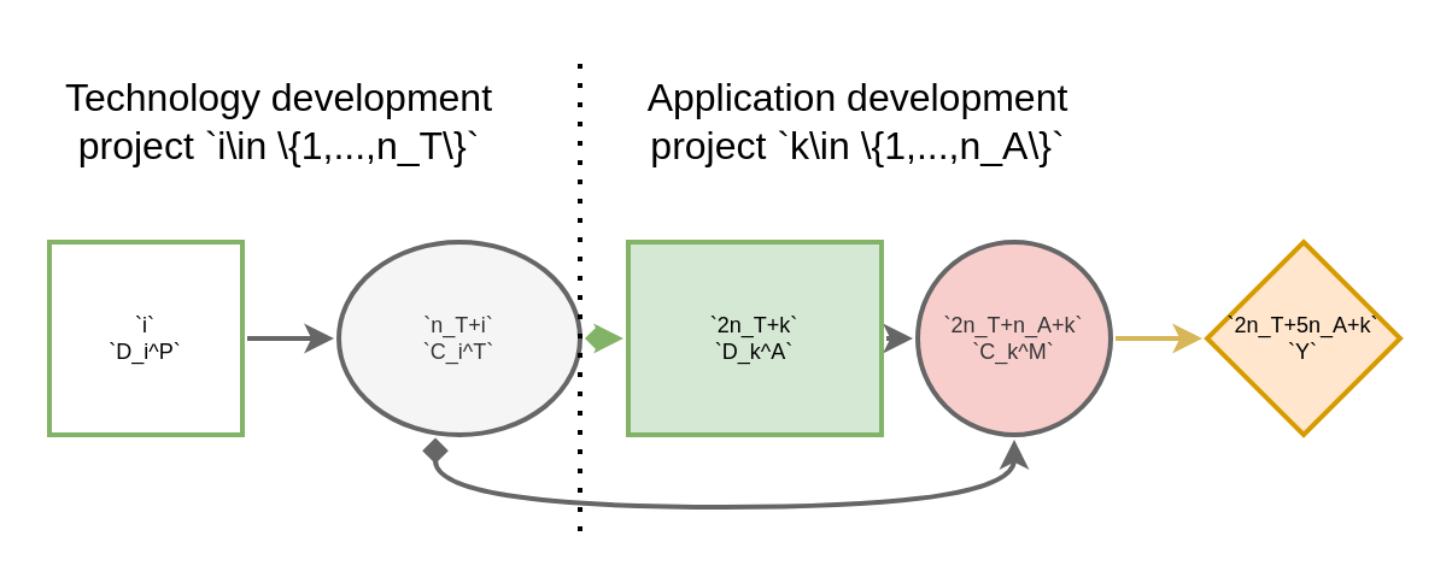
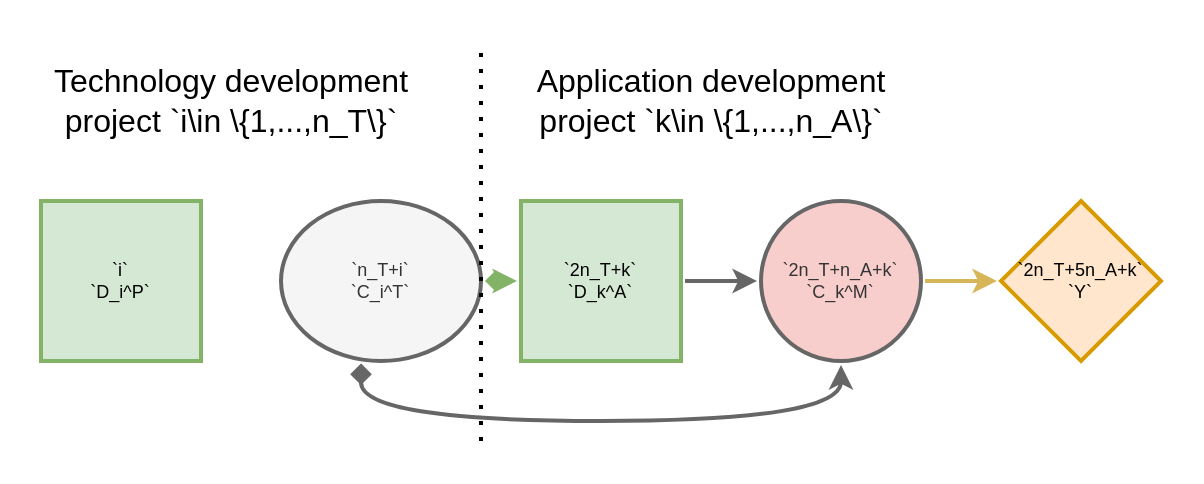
  <mxCell id="0" />
  <mxCell id="1" parent="0" />
- <mxCell id="2" style="rounded=0;orthogonalLoop=1;jettySize=auto;html=1;strokeWidth=2;fillColor=#f5f5f5;strokeColor=#666666;" parent="1" source="3" target="6" edge="1"><mxGeometry relative="1" as="geometry" /></mxCell>
- <mxCell id="3" value="`i`&lt;br style=&quot;font-size: 9px&quot;&gt;`D_i^P`" style="whiteSpace=wrap;html=1;aspect=fixed;fillColor=#ffffff;strokeColor=#82b366;fontSize=9;strokeWidth=2;perimeterSpacing=2;" parent="1" vertex="1"><mxGeometry x="20" y="100" width="80" height="80" as="geometry" /></mxCell>
+ <mxCell id="3" value="`i`&lt;br style=&quot;font-size: 9px&quot;&gt;`D_i^P`" style="whiteSpace=wrap;html=1;aspect=fixed;fillColor=#d5e8d4;strokeColor=#82b366;fontSize=9;strokeWidth=2;perimeterSpacing=2;" parent="1" vertex="1"><mxGeometry x="20" y="100" width="80" height="80" as="geometry" /></mxCell>
  <mxCell id="4" style="edgeStyle=none;rounded=0;orthogonalLoop=1;jettySize=auto;html=1;startArrow=diamond;startFill=1;strokeWidth=2;fillColor=#d5e8d4;strokeColor=#82b366;" parent="1" source="6" target="9" edge="1"><mxGeometry relative="1" as="geometry" /></mxCell>
  <mxCell id="5" style="edgeStyle=orthogonalEdgeStyle;curved=1;rounded=0;orthogonalLoop=1;jettySize=auto;html=1;entryX=0.5;entryY=1;entryDx=0;entryDy=0;startArrow=diamond;startFill=1;strokeWidth=2;fillColor=#f5f5f5;strokeColor=#666666;" parent="1" source="6" target="11" edge="1"><mxGeometry relative="1" as="geometry"><Array as="points"><mxPoint x="180" y="210" /><mxPoint x="420" y="210" /></Array></mxGeometry></mxCell>
  <mxCell id="6" value="&lt;font style=&quot;font-size: 9px&quot;&gt;`n_T+i`&lt;br style=&quot;font-size: 9px&quot;&gt;`C_i^T`&lt;/font&gt;" style="ellipse;whiteSpace=wrap;html=1;aspect=fixed;fillColor=#f5f5f5;strokeColor=#666666;fontColor=#333333;fontSize=9;strokeWidth=2;perimeterSpacing=2;" parent="1" vertex="1"><mxGeometry x="140" y="100" width="100" height="80" as="geometry" /></mxCell>
  <mxCell id="7" value="`2n_T+5n_A+k`&lt;br style=&quot;font-size: 9px&quot;&gt;`Y`" style="rhombus;whiteSpace=wrap;html=1;fillColor=#ffe6cc;strokeColor=#d79b00;fontSize=9;strokeWidth=2;perimeterSpacing=2;" parent="1" vertex="1"><mxGeometry x="500" y="100" width="80" height="80" as="geometry" /></mxCell>
  <mxCell id="8" style="rounded=0;orthogonalLoop=1;jettySize=auto;html=1;strokeWidth=2;fillColor=#f5f5f5;strokeColor=#666666;" parent="1" source="9" target="11" edge="1"><mxGeometry relative="1" as="geometry" /></mxCell>
- <mxCell id="9" value="`2n_T+k`&lt;br style=&quot;font-size: 9px&quot;&gt;`D_k^A`" style="whiteSpace=wrap;html=1;aspect=fixed;fillColor=#d5e8d4;strokeColor=#82b366;fontSize=9;strokeWidth=2;perimeterSpacing=2;" parent="1" vertex="1"><mxGeometry x="260" y="100" width="105" height="80" as="geometry" /></mxCell>
+ <mxCell id="9" value="`2n_T+k`&lt;br style=&quot;font-size: 9px&quot;&gt;`D_k^A`" style="whiteSpace=wrap;html=1;aspect=fixed;fillColor=#d5e8d4;strokeColor=#82b366;fontSize=9;strokeWidth=2;perimeterSpacing=2;" parent="1" vertex="1"><mxGeometry x="260" y="100" width="80" height="80" as="geometry" /></mxCell>
  <mxCell id="10" style="edgeStyle=none;rounded=0;orthogonalLoop=1;jettySize=auto;html=1;strokeWidth=2;fillColor=#fff2cc;strokeColor=#d6b656;" parent="1" source="11" target="7" edge="1"><mxGeometry relative="1" as="geometry" /></mxCell>
  <mxCell id="11" value="`2n_T+n_A+k`&lt;br style=&quot;font-size: 9px&quot;&gt;`C_k^M`" style="ellipse;whiteSpace=wrap;html=1;aspect=fixed;fillColor=#f8cecc;strokeColor=#666666;fontColor=#333333;fontSize=9;strokeWidth=2;perimeterSpacing=2;" parent="1" vertex="1"><mxGeometry x="380" y="100" width="80" height="80" as="geometry" /></mxCell>
  <mxCell id="12" value="" style="endArrow=none;dashed=1;html=1;dashPattern=1 3;strokeWidth=2;" parent="1" edge="1"><mxGeometry width="50" height="50" relative="1" as="geometry"><mxPoint x="240" y="220" as="sourcePoint" /><mxPoint x="240" y="20" as="targetPoint" /></mxGeometry></mxCell>
  <mxCell id="13" value="Technology development&lt;br&gt;project `i\in \{1,...,n_T\}`" style="text;html=1;align=center;verticalAlign=middle;resizable=0;points=[];autosize=1;fontSize=16;" parent="1" vertex="1"><mxGeometry x="20" y="30" width="190" height="40" as="geometry" /></mxCell>
  <mxCell id="14" value="Application development&lt;br&gt;project `k\in \{1,...,n_A\}`" style="text;html=1;align=center;verticalAlign=middle;resizable=0;points=[];autosize=1;fontSize=16;" parent="1" vertex="1"><mxGeometry x="260" y="30" width="190" height="40" as="geometry" /></mxCell>
